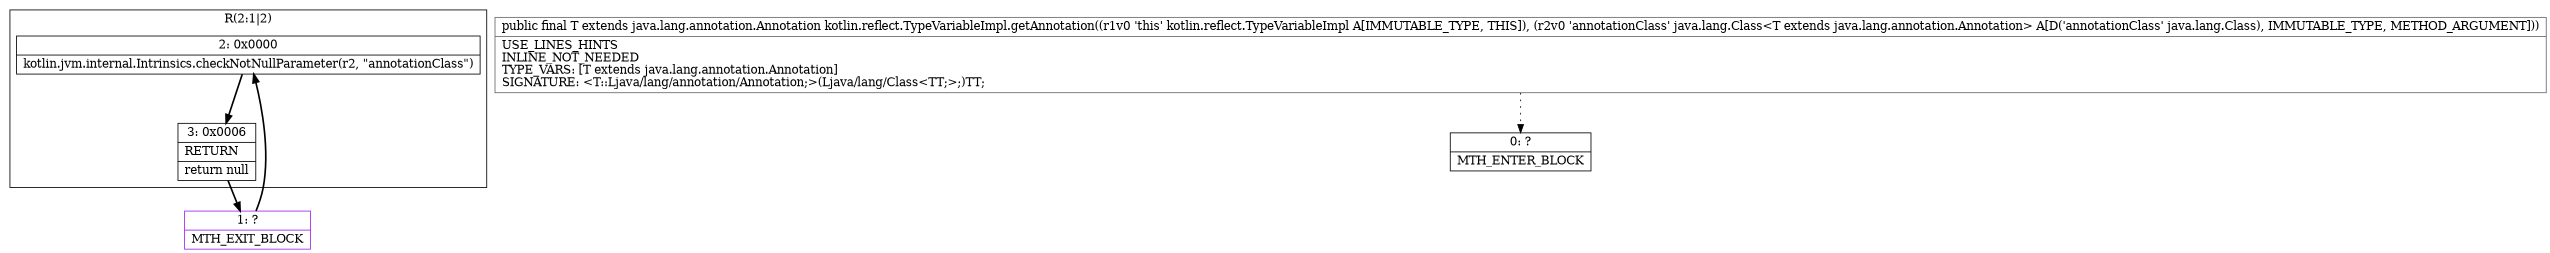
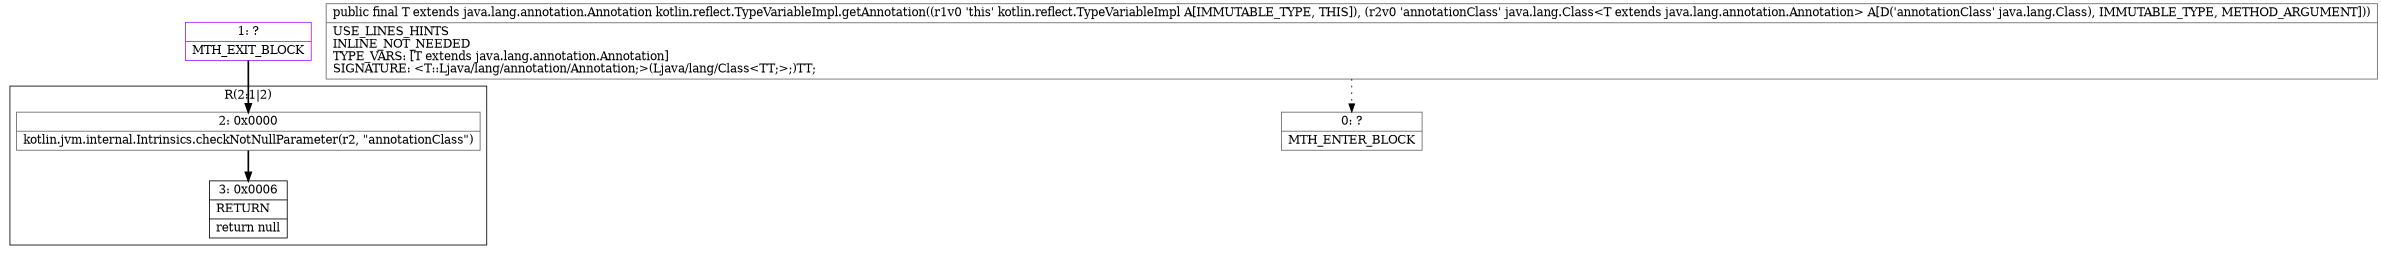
  digraph {
    node [color=black shape=record]
    edge [style=bold]
-   n1 [label="{2\:\ 0x0000|kotlin.jvm.internal.Intrinsics.checkNotNullParameter(r2, \"annotationClass\")\l}"]
+   n1 [color=gray40 label="{2\:\ 0x0000|kotlin.jvm.internal.Intrinsics.checkNotNullParameter(r2, \"annotationClass\")\l}"]
    n2 [label="{3\:\ 0x0006|RETURN\l|return null\l}"]
    n3 [color=purple label="{1\:\ ?|MTH_EXIT_BLOCK\l}"]
-   n4 [label="{0\:\ ?|MTH_ENTER_BLOCK\l}"]
+   n4 [color=gray40 label="{0\:\ ?|MTH_ENTER_BLOCK\l}"]
    n5 [color=gray40 label="{public final T extends java.lang.annotation.Annotation kotlin.reflect.TypeVariableImpl.getAnnotation((r1v0 'this' kotlin.reflect.TypeVariableImpl A[IMMUTABLE_TYPE, THIS]), (r2v0 'annotationClass' java.lang.Class\<T extends java.lang.annotation.Annotation\> A[D('annotationClass' java.lang.Class), IMMUTABLE_TYPE, METHOD_ARGUMENT]))  | USE_LINES_HINTS\lINLINE_NOT_NEEDED\lTYPE_VARS: [T extends java.lang.annotation.Annotation]\lSIGNATURE: \<T::Ljava\/lang\/annotation\/Annotation;\>(Ljava\/lang\/Class\<TT;\>;)TT;\l}"]
    subgraph cluster_1 {
      label="R(2:1|2)"
      n1
      n2
    }
    n1 -> n2
-   n2 -> n3
    n3 -> n1
    n5 -> n4 [style=dotted]
  }
